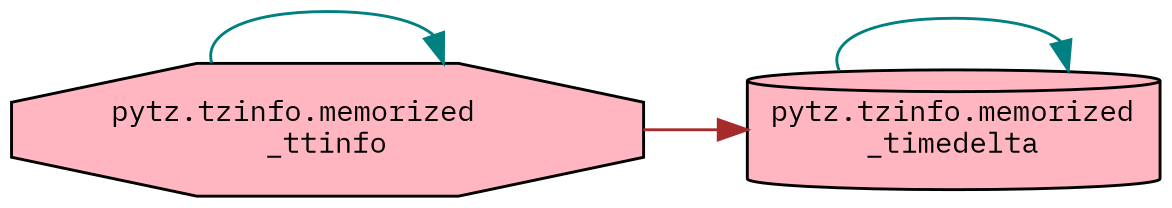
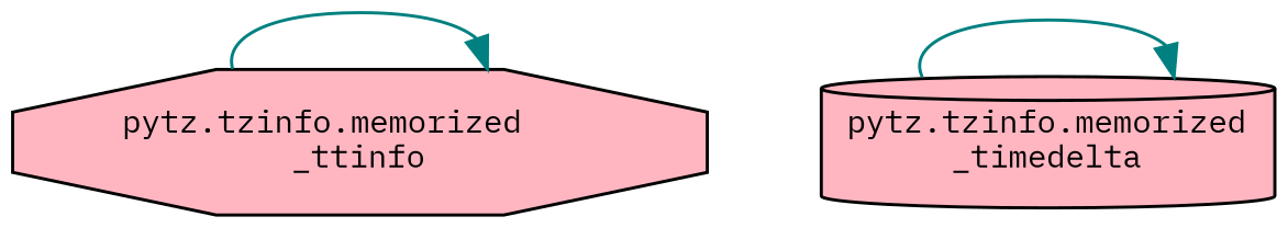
  digraph {
    rankdir=LR
    fontname="IBM Plex Mono"
    node [color=black fillcolor=lightpink fontname="IBM Plex Mono" fontsize=10 style=filled]
    edge [color=teal fontname="IBM Plex Mono" fontsize=10 labelfontname=Helvetica labelfontsize=10 style=solid]
    n1 [fontcolor=black height=0.2 label="pytz.tzinfo.memorized\l_ttinfo" shape=octagon width=0.4]
    n2 [height=0.2 label="pytz.tzinfo.memorized\l_timedelta" shape=cylinder width=0.4]
    n1 -> n1
-   n1 -> n2 [color=brown]
    n2 -> n2
  }
